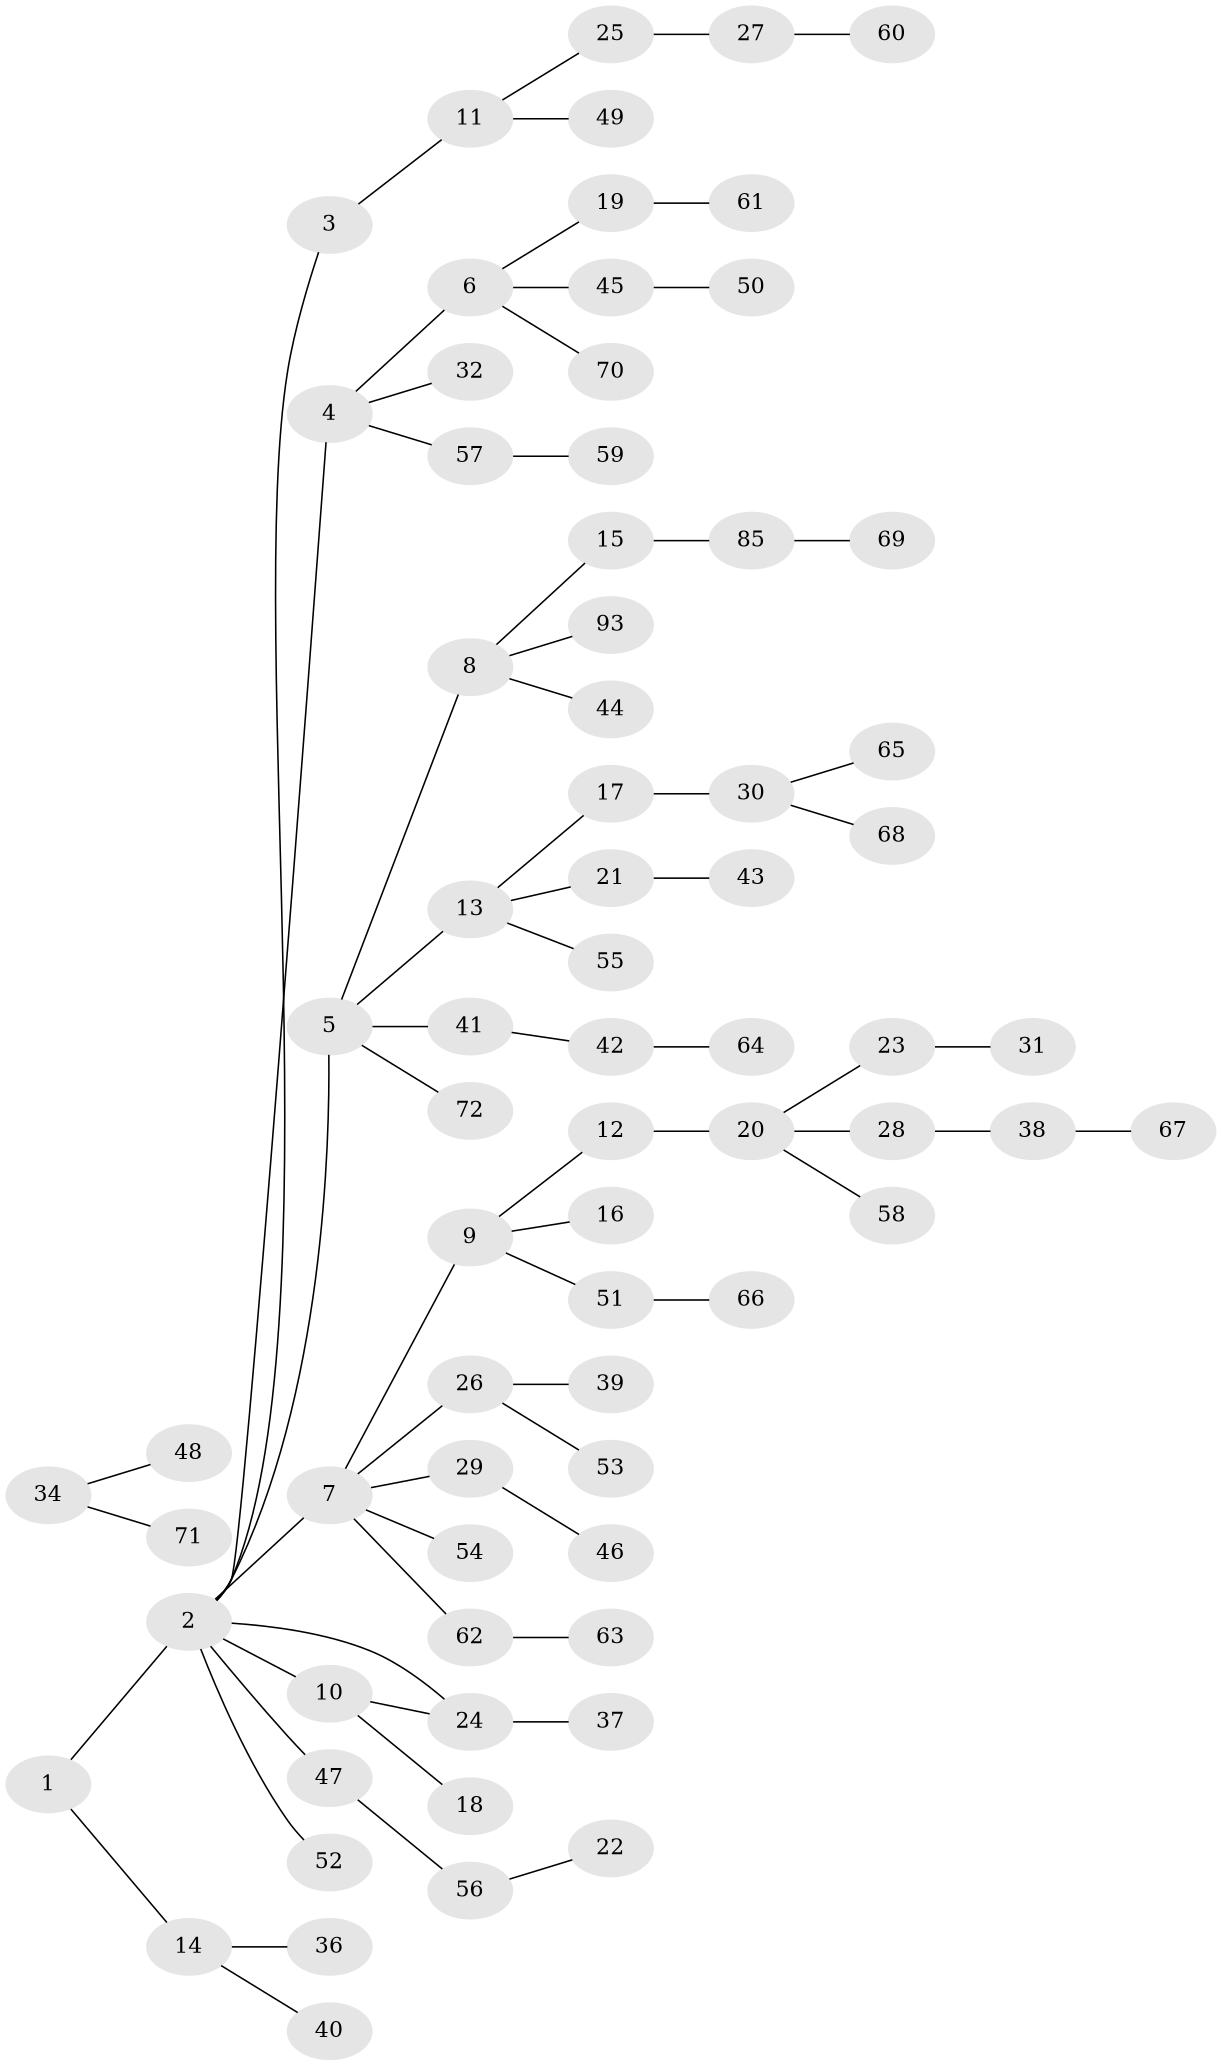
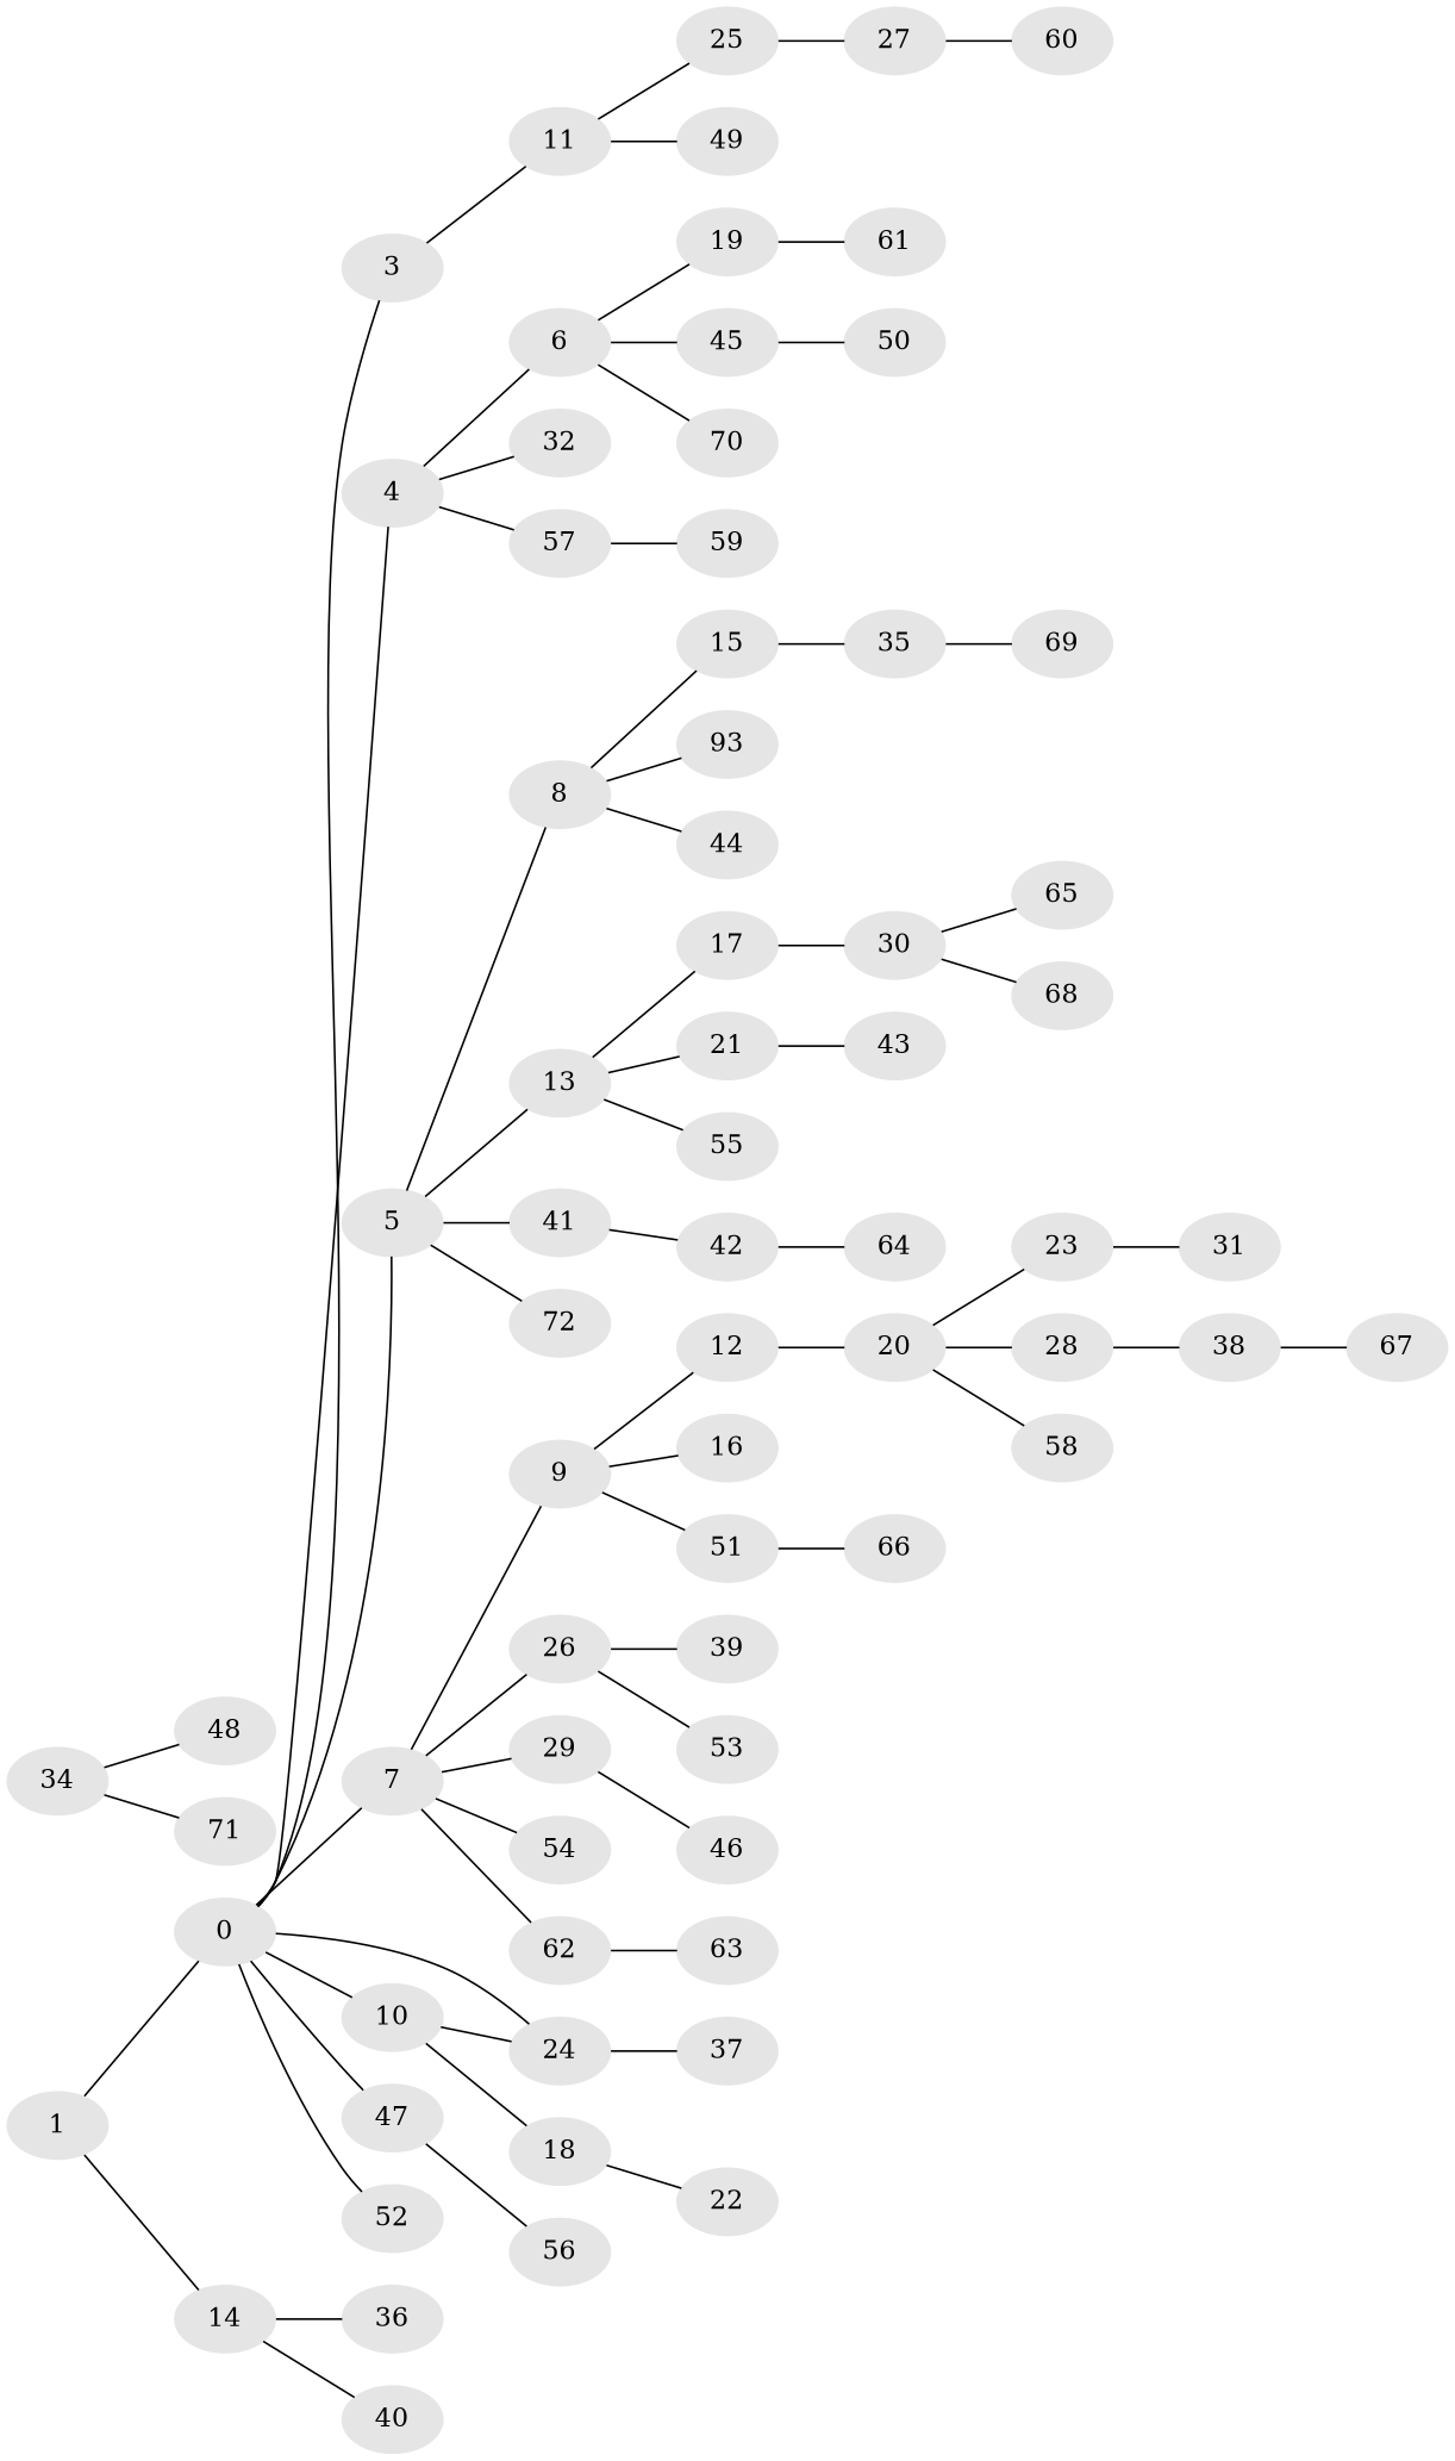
  graph {
    rankdir=LR
    node [color=gray90 style=filled]
    1
-   2
+   2 [label=0]
    14
    3
    4
    5
    7
    10
    47
    52
    24
    36
    40
    11
    6
    32
    57
    8
    13
    41
    72
    9
    26
    29
    54
    62
    18
    34
    48
    71
    56
    25
    49
    19
    45
    70
    59
    15
    n39 [label=93]
    44
    17
    21
    55
    42
    61
    50
    12
    16
    51
    39
    53
    46
    63
-   35 [label=85]
+   35
    20
    66
    22
    37
    27
    23
    28
    58
    30
    43
    69
    65
    68
    31
    38
    60
    67
    64
    1 -- 2
    1 -- 14
    2 -- 3
    2 -- 4
    2 -- 5
    2 -- 7
    2 -- 10
    2 -- 47
    2 -- 52
    2 -- 24
    14 -- 36
    14 -- 40
    3 -- 11
    4 -- 6
    4 -- 32
    4 -- 57
    5 -- 8
    5 -- 13
    5 -- 41
    5 -- 72
    7 -- 9
    7 -- 26
    7 -- 29
    7 -- 54
    7 -- 62
    10 -- 24
    10 -- 18
    47 -- 56
    24 -- 37
    11 -- 25
    11 -- 49
    6 -- 19
    6 -- 45
    6 -- 70
    57 -- 59
    8 -- 15
    8 -- n39
    8 -- 44
    13 -- 17
    13 -- 21
    13 -- 55
    41 -- 42
    9 -- 12
    9 -- 16
    9 -- 51
    26 -- 39
    26 -- 53
    29 -- 46
    62 -- 63
-   56 -- 22
+   18 -- 22
    34 -- 48
    34 -- 71
    25 -- 27
    19 -- 61
    45 -- 50
    15 -- 35
    17 -- 30
    21 -- 43
    42 -- 64
    12 -- 20
    51 -- 66
    35 -- 69
    20 -- 23
    20 -- 28
    20 -- 58
    27 -- 60
    23 -- 31
    28 -- 38
    30 -- 65
    30 -- 68
    38 -- 67
  }
